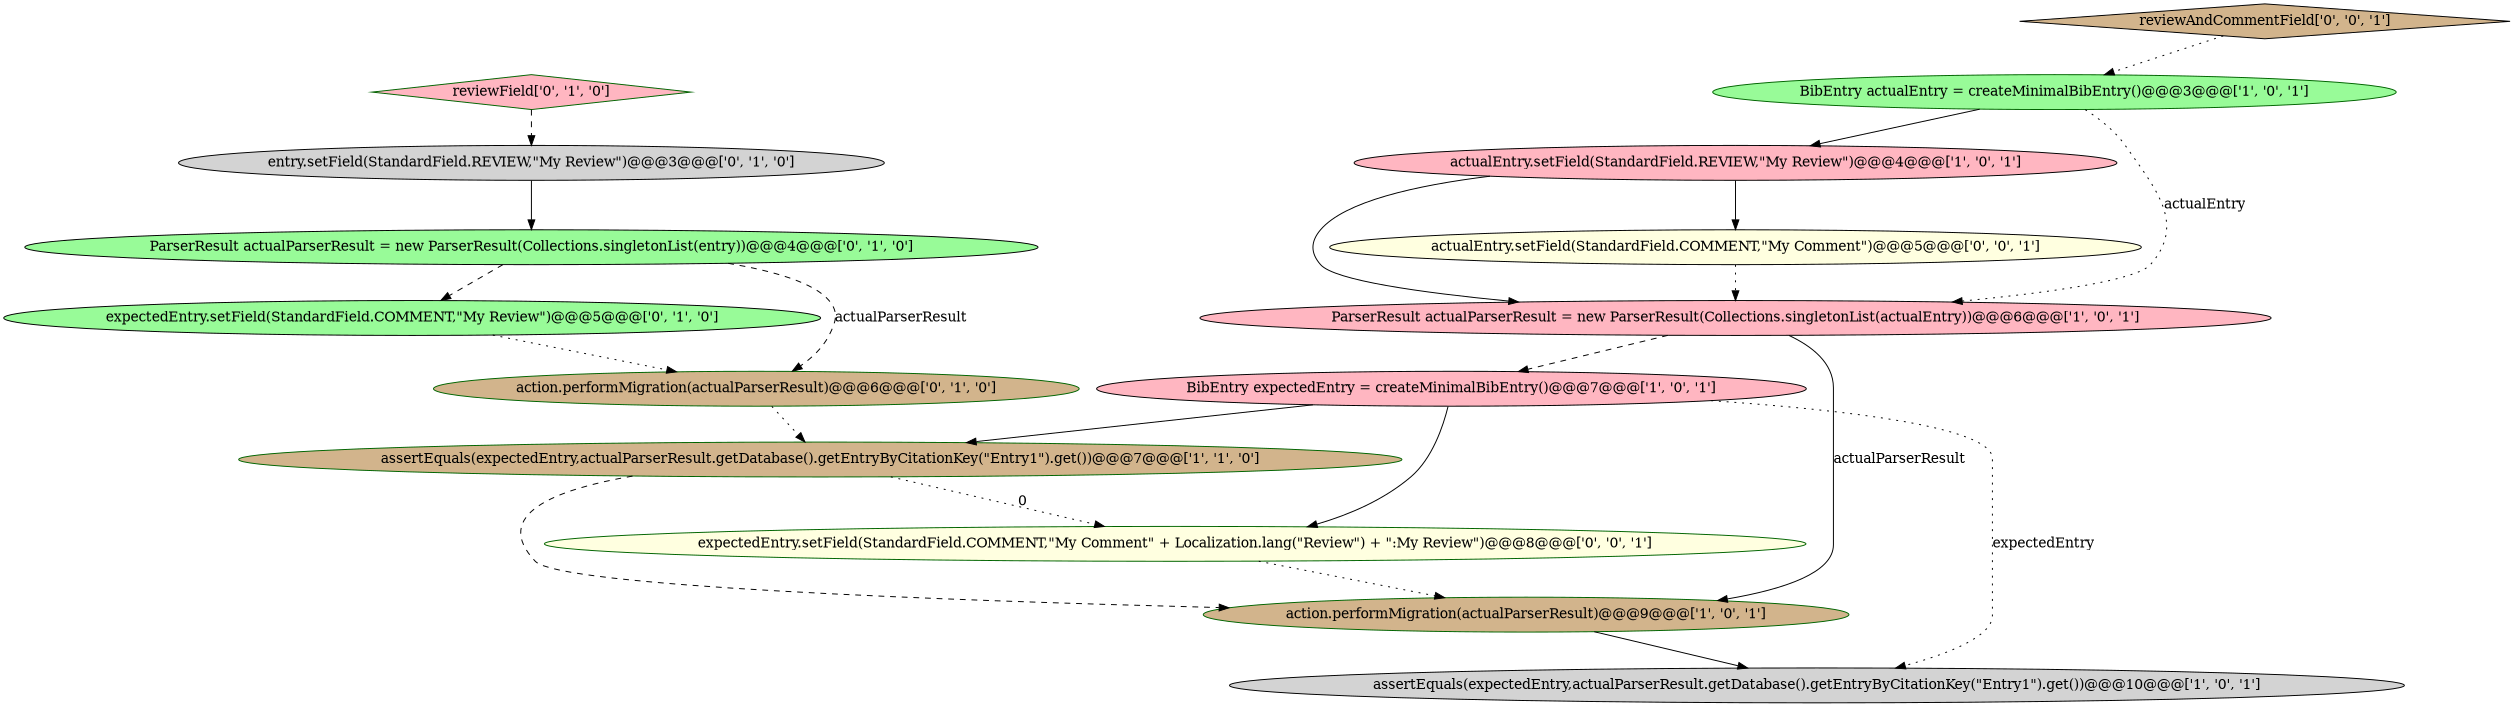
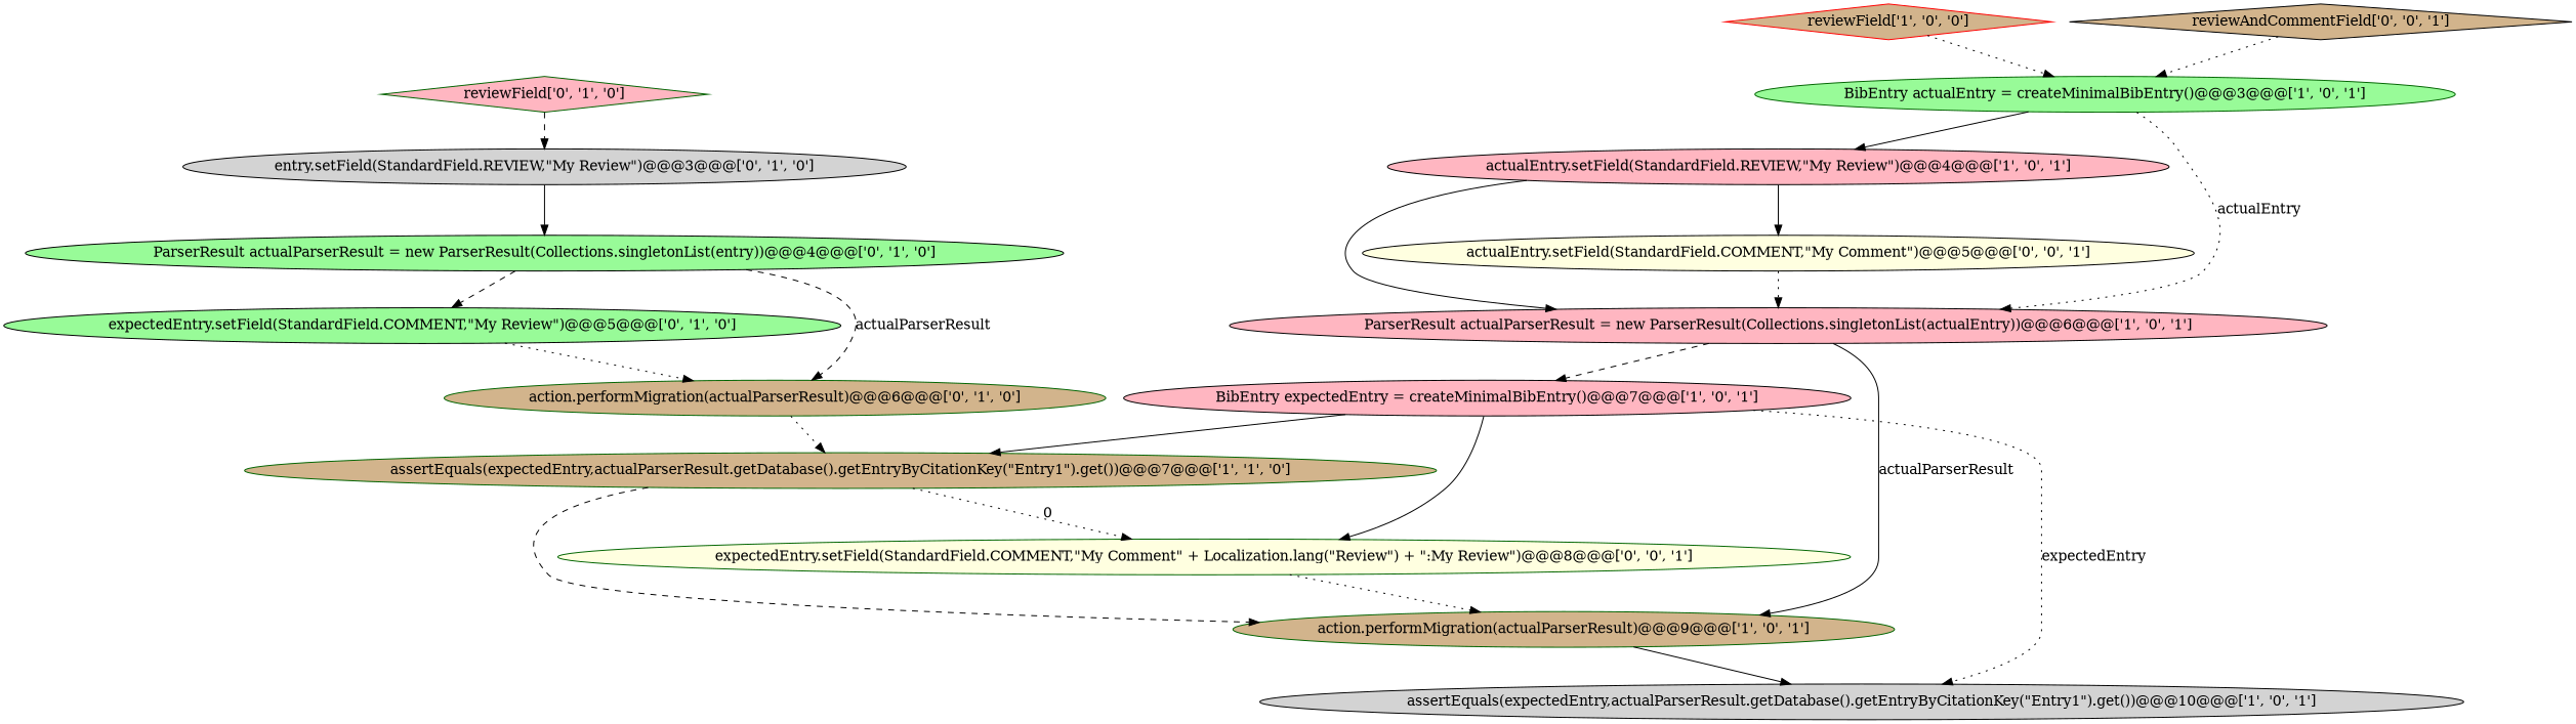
  digraph {
    node [fillcolor=tan shape=ellipse style=filled color=black]
    edge [style=dotted]
    n1 [label="assertEquals(expectedEntry,actualParserResult.getDatabase().getEntryByCitationKey(\"Entry1\").get())@@@7@@@['1', '1', '0']" color=darkgreen]
    n2 [fillcolor=lightyellow label="expectedEntry.setField(StandardField.COMMENT,\"My Comment\" + Localization.lang(\"Review\") + \":My Review\")@@@8@@@['0', '0', '1']" color=darkgreen]
    n3 [label="action.performMigration(actualParserResult)@@@9@@@['1', '0', '1']" color=darkgreen]
    n4 [fillcolor=palegreen label="expectedEntry.setField(StandardField.COMMENT,\"My Review\")@@@5@@@['0', '1', '0']"]
    n5 [label="action.performMigration(actualParserResult)@@@6@@@['0', '1', '0']" color=darkgreen]
    n6 [fillcolor=lightpink label="actualEntry.setField(StandardField.REVIEW,\"My Review\")@@@4@@@['1', '0', '1']"]
    n7 [fillcolor=lightpink label="ParserResult actualParserResult = new ParserResult(Collections.singletonList(actualEntry))@@@6@@@['1', '0', '1']"]
    n8 [fillcolor=lightyellow label="actualEntry.setField(StandardField.COMMENT,\"My Comment\")@@@5@@@['0', '0', '1']"]
+   n9 [label="reviewField['1', '0', '0']" shape=diamond color=red]
    n10 [fillcolor=palegreen label="BibEntry actualEntry = createMinimalBibEntry()@@@3@@@['1', '0', '1']" color=darkgreen]
    n11 [fillcolor=palegreen label="ParserResult actualParserResult = new ParserResult(Collections.singletonList(entry))@@@4@@@['0', '1', '0']"]
    n12 [fillcolor=lightpink label="BibEntry expectedEntry = createMinimalBibEntry()@@@7@@@['1', '0', '1']"]
    n13 [fillcolor=lightgrey label="assertEquals(expectedEntry,actualParserResult.getDatabase().getEntryByCitationKey(\"Entry1\").get())@@@10@@@['1', '0', '1']"]
    n14 [fillcolor=lightpink label="reviewField['0', '1', '0']" shape=diamond color=darkgreen]
    n15 [fillcolor=lightgrey label="entry.setField(StandardField.REVIEW,\"My Review\")@@@3@@@['0', '1', '0']"]
    n16 [label="reviewAndCommentField['0', '0', '1']" shape=diamond]
    n1 -> n2 [label=0]
    n1 -> n3 [style=dashed]
    n2 -> n3
    n3 -> n13 [style=solid]
    n4 -> n5
    n5 -> n1
    n6 -> n7 [style=solid]
    n6 -> n8 [style=solid]
    n7 -> n3 [label=actualParserResult style=solid]
    n7 -> n12 [style=dashed]
    n8 -> n7
+   n9 -> n10
    n10 -> n6 [style=solid]
    n10 -> n7 [label=actualEntry]
    n11 -> n4 [style=dashed]
    n11 -> n5 [label=actualParserResult style=dashed]
    n12 -> n1 [style=solid]
    n12 -> n2 [style=solid]
    n12 -> n13 [label=expectedEntry]
    n14 -> n15 [style=dashed]
    n15 -> n11 [style=solid]
    n16 -> n10
  }
